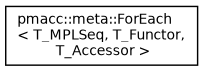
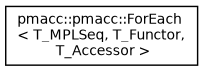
  digraph {
    rankdir=LR
-   n1 [color=black fillcolor=white fontname=Helvetica fontsize=10 height=0.2 label="pmacc::meta::ForEach\l\< T_MPLSeq, T_Functor,\l T_Accessor \>" shape=record style=filled width=0.4]
+   n1 [color=black fillcolor=white fontname=Helvetica fontsize=10 height=0.2 label="pmacc::pmacc::ForEach\l\< T_MPLSeq, T_Functor,\l T_Accessor \>" shape=record style=filled width=0.4]
  }
